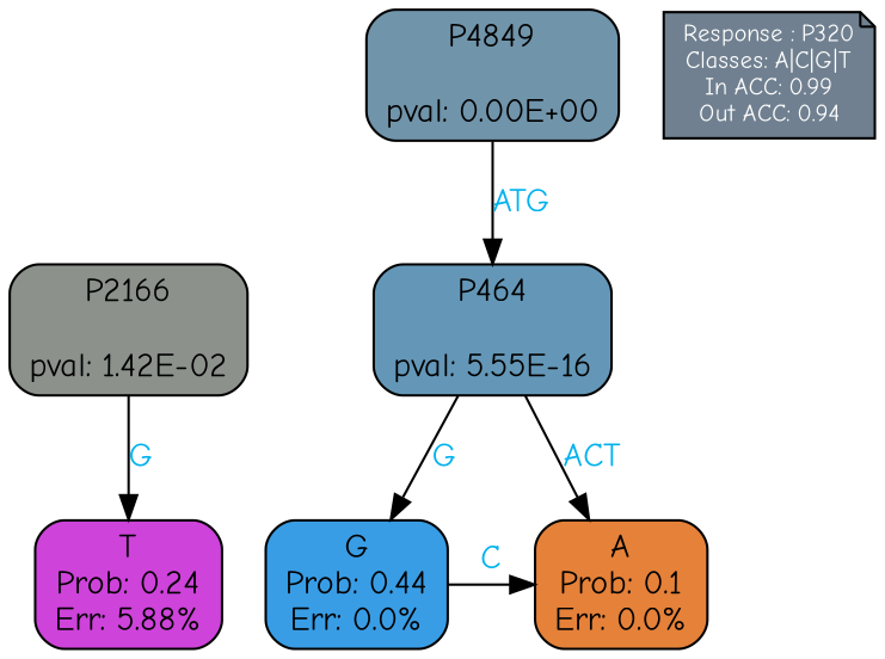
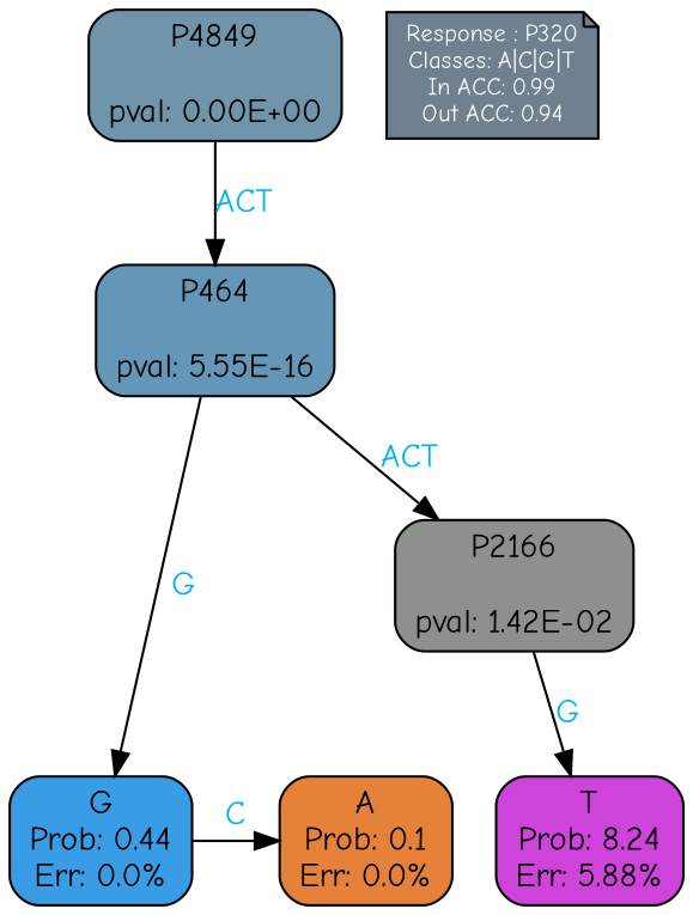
  digraph {
    fontname="Comic Neue"
    ranksep=equally
    splines=polylines
    node [color=black fontname="Comic Neue" shape=box style="filled, rounded"]
    edge [fontcolor=deepskyblue2 fontname="Comic Neue"]
-   n1 [fillcolor="#ce43da" label="T\nProb: 0.24\nErr: 5.88%"]
+   n1 [fillcolor="#ce43da" label="T\nProb: 8.24\nErr: 5.88%"]
    n2 [fillcolor="#399de5" label="G\nProb: 0.44\nErr: 0.0%"]
    n3 [fillcolor="#e58139" label="A\nProb: 0.1\nErr: 0.0%"]
    n4 [align=left fillcolor=slategray fontcolor=white fontsize=10 label="Response : P320\nClasses: A|C|G|T\nIn ACC: 0.99\nOut ACC: 0.94\n" shape=note style=filled]
    n5 [fillcolor="#7094aa" label="P4849\n\npval: 0.00E+00"]
    n6 [fillcolor="#6497b7" label="P464\n\npval: 5.55E-16"]
    n7 [fillcolor="#8c918c" label="P2166\n\npval: 1.42E-02"]
    subgraph sub_1 {
      rank=same
      n1
      n2
      n3
    }
    subgraph sub_2 {
      rank=same
      n4
      n5
    }
    n2 -> n3 [label=C]
-   n5 -> n6 [label=ATG]
+   n5 -> n6 [label=ACT]
    n6 -> n2 [label=G]
-   n6 -> n3 [label=ACT]
+   n6 -> n7 [label=ACT]
    n7 -> n1 [label=G]
  }
